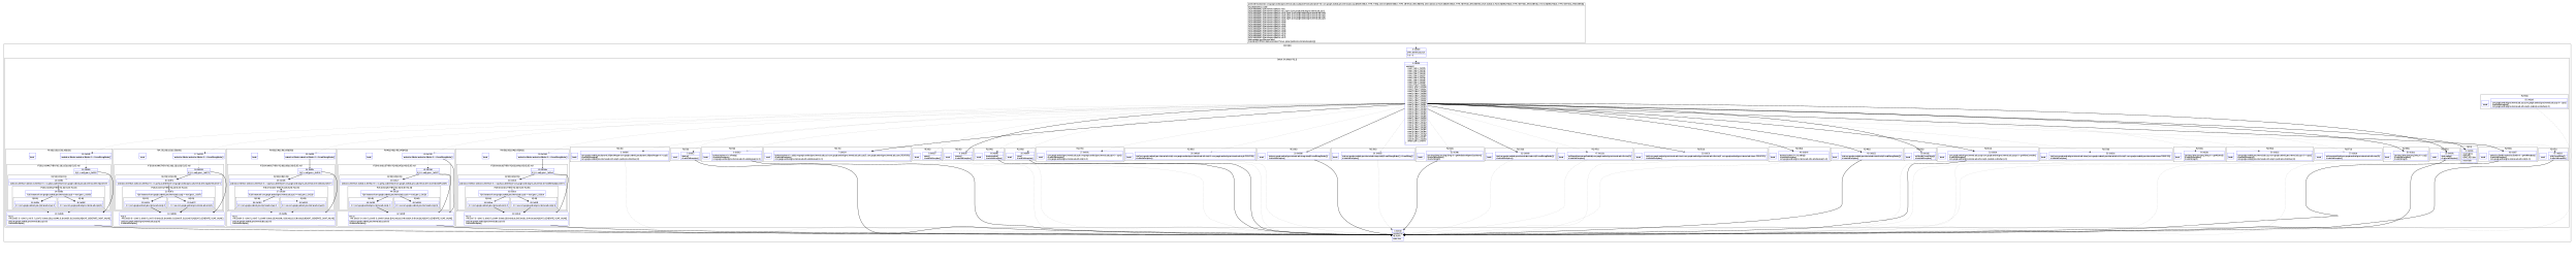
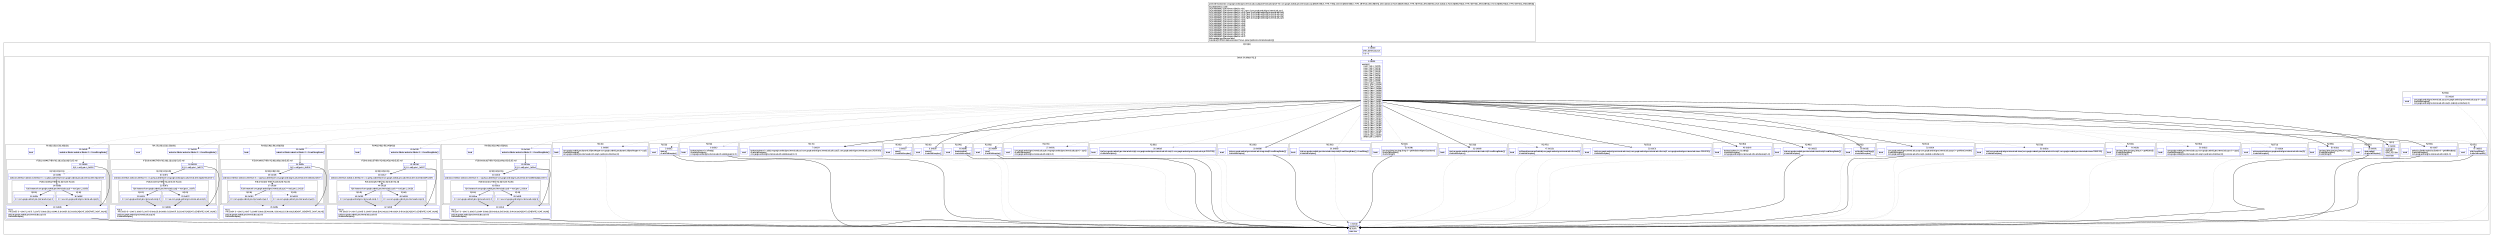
  digraph {
    fontname="Liberation Sans"
    node [color=blue fontname="Liberation Sans" shape=record]
    edge [arrowhead=dot fontname="Liberation Sans" style=dotted]
    n1 [label="{3\:\ 0x0006|com.google.android.gms.dynamic.IObjectWrapper com.google.android.gms.dynamic.IObjectWrapper r0 = zzpl()\lr6.writeNoException()\lcom.google.android.gms.internal.ads.zzfo.zza(r6, (android.os.IInterface) r0)\l}"]
    n2 [label="{|break\l}"]
    n3 [label="{5\:\ 0x0012|destroy()\lr6.writeNoException()\l}"]
    n4 [label="{|break\l}"]
    n5 [label="{6\:\ 0x0019|boolean boolean r0 = isReady()\lr6.writeNoException()\lcom.google.android.gms.internal.ads.zzfo.writeBoolean(r6, r0)\l}"]
    n6 [label="{|break\l}"]
    n7 [label="{7\:\ 0x0024|boolean boolean r0 = zzb((com.google.android.gms.internal.ads.zzxx) com.google.android.gms.internal.ads.zzfo.zza(r5, com.google.android.gms.internal.ads.zzxx.CREATOR))\lr6.writeNoException()\lcom.google.android.gms.internal.ads.zzfo.writeBoolean(r6, r0)\l}"]
    n8 [label="{|break\l}"]
    n9 [label="{8\:\ 0x0037|pause()\lr6.writeNoException()\l}"]
    n10 [label="{|break\l}"]
    n11 [label="{9\:\ 0x003e|resume()\lr6.writeNoException()\l}"]
    n12 [label="{|break\l}"]
    n13 [label="{15\:\ 0x005c|r0 = (com.google.android.gms.internal.ads.zzyx) r0\l}"]
    n14 [label="{16\:\ 0x005f|r0 = new com.google.android.gms.internal.ads.zzyz(r1)\l}"]
    n15 [label="{14\:\ 0x005a|if ((r0 instanceof com.google.android.gms.internal.ads.zzyx) == true) goto L_0x005c\l}"]
    n16 [label="{13\:\ 0x0052|android.os.IInterface android.os.IInterface r0 = r1.queryLocalInterface(\"com.google.android.gms.ads.internal.client.IAdListener\")\l}"]
    n17 [label="{11\:\ 0x0049|if (r1 != null) goto L_0x0052\l}"]
    n18 [label="{10\:\ 0x0045|android.os.IBinder android.os.IBinder r1 = r5.readStrongBinder()\l}"]
    n19 [label="{12\:\ 0x004b|PHI: r0 \l  PHI: (r0v55 ?) = (r0v0 ?), (r0v71 ?), (r0v72 ?) binds: [B:11:0x0049, B:16:0x005f, B:15:0x005c] A[DONT_GENERATE, DONT_INLINE]\l|zzb((com.google.android.gms.internal.ads.zzyx) r0)\lr6.writeNoException()\l}"]
    n20 [label="{|break\l}"]
    n21 [label="{22\:\ 0x007c|r0 = (com.google.android.gms.internal.ads.zzzq) r0\l}"]
    n22 [label="{23\:\ 0x007f|r0 = new com.google.android.gms.internal.ads.zzzs(r1)\l}"]
    n23 [label="{21\:\ 0x007a|if ((r0 instanceof com.google.android.gms.internal.ads.zzzq) == true) goto L_0x007c\l}"]
    n24 [label="{20\:\ 0x0072|android.os.IInterface android.os.IInterface r0 = r1.queryLocalInterface(\"com.google.android.gms.ads.internal.client.IAppEventListener\")\l}"]
    n25 [label="{18\:\ 0x0069|if (r1 != null) goto L_0x0072\l}"]
    n26 [label="{17\:\ 0x0065|android.os.IBinder android.os.IBinder r1 = r5.readStrongBinder()\l}"]
    n27 [label="{19\:\ 0x006b|PHI: r0 \l  PHI: (r0v50 ?) = (r0v0 ?), (r0v69 ?), (r0v70 ?) binds: [B:18:0x0069, B:23:0x007f, B:22:0x007c] A[DONT_GENERATE, DONT_INLINE]\l|zza((com.google.android.gms.internal.ads.zzzq) r0)\lr6.writeNoException()\l}"]
    n28 [label="{|break\l}"]
    n29 [label="{24\:\ 0x0085|showInterstitial()\lr6.writeNoException()\l}"]
    n30 [label="{|break\l}"]
    n31 [label="{25\:\ 0x008c|stopLoading()\lr6.writeNoException()\l}"]
    n32 [label="{|break\l}"]
    n33 [label="{26\:\ 0x0094|zzpm()\lr6.writeNoException()\l}"]
    n34 [label="{|break\l}"]
    n35 [label="{27\:\ 0x009c|com.google.android.gms.internal.ads.zzyb com.google.android.gms.internal.ads.zzyb r0 = zzpn()\lr6.writeNoException()\lcom.google.android.gms.internal.ads.zzfo.zzb(r6, r0)\l}"]
    n36 [label="{|break\l}"]
    n37 [label="{28\:\ 0x00a8|zza((com.google.android.gms.internal.ads.zzyb) com.google.android.gms.internal.ads.zzfo.zza(r5, com.google.android.gms.internal.ads.zzyb.CREATOR))\lr6.writeNoException()\l}"]
    n38 [label="{|break\l}"]
    n39 [label="{29\:\ 0x00b8|zza(com.google.android.gms.internal.ads.zzaqp.zzad(r5.readStrongBinder()))\lr6.writeNoException()\l}"]
    n40 [label="{|break\l}"]
    n41 [label="{30\:\ 0x00c8|zza(com.google.android.gms.internal.ads.zzaqv.zzaf(r5.readStrongBinder()), r5.readString())\lr6.writeNoException()\l}"]
    n42 [label="{|break\l}"]
    n43 [label="{31\:\ 0x00dc|java.lang.String java.lang.String r0 = getMediationAdapterClassName()\lr6.writeNoException()\lr6.writeString(r0)\l}"]
    n44 [label="{|break\l}"]
    n45 [label="{32\:\ 0x00e8|zza(com.google.android.gms.internal.ads.zzado.zzi(r5.readStrongBinder()))\lr6.writeNoException()\l}"]
    n46 [label="{|break\l}"]
    n47 [label="{38\:\ 0x0110|r0 = (com.google.android.gms.internal.ads.zzyu) r0\l}"]
    n48 [label="{39\:\ 0x0113|r0 = new com.google.android.gms.internal.ads.zzyw(r1)\l}"]
    n49 [label="{37\:\ 0x010e|if ((r0 instanceof com.google.android.gms.internal.ads.zzyu) == true) goto L_0x0110\l}"]
    n50 [label="{36\:\ 0x0106|android.os.IInterface android.os.IInterface r0 = r1.queryLocalInterface(\"com.google.android.gms.ads.internal.client.IAdClickListener\")\l}"]
    n51 [label="{34\:\ 0x00fc|if (r1 != null) goto L_0x0106\l}"]
    n52 [label="{33\:\ 0x00f8|android.os.IBinder android.os.IBinder r1 = r5.readStrongBinder()\l}"]
    n53 [label="{35\:\ 0x00fe|PHI: r0 \l  PHI: (r0v34 ?) = (r0v0 ?), (r0v67 ?), (r0v68 ?) binds: [B:34:0x00fc, B:39:0x0113, B:38:0x0110] A[DONT_GENERATE, DONT_INLINE]\l|zza((com.google.android.gms.internal.ads.zzyu) r0)\lr6.writeNoException()\l}"]
    n54 [label="{|break\l}"]
    n55 [label="{45\:\ 0x0131|r0 = (com.google.android.gms.internal.ads.zzzw) r0\l}"]
    n56 [label="{46\:\ 0x0134|r0 = new com.google.android.gms.internal.ads.zzzy(r1)\l}"]
    n57 [label="{44\:\ 0x012f|if ((r0 instanceof com.google.android.gms.internal.ads.zzzw) == true) goto L_0x0131\l}"]
    n58 [label="{43\:\ 0x0127|android.os.IInterface android.os.IInterface r0 = r1.queryLocalInterface(\"com.google.android.gms.ads.internal.client.ICorrelationIdProvider\")\l}"]
    n59 [label="{41\:\ 0x011d|if (r1 != null) goto L_0x0127\l}"]
    n60 [label="{40\:\ 0x0119|android.os.IBinder android.os.IBinder r1 = r5.readStrongBinder()\l}"]
    n61 [label="{42\:\ 0x011f|PHI: r0 \l  PHI: (r0v29 ?) = (r0v0 ?), (r0v65 ?), (r0v66 ?) binds: [B:41:0x011d, B:46:0x0134, B:45:0x0131] A[DONT_GENERATE, DONT_INLINE]\l|zzb((com.google.android.gms.internal.ads.zzzw) r0)\lr6.writeNoException()\l}"]
    n62 [label="{|break\l}"]
    n63 [label="{47\:\ 0x013a|setManualImpressionsEnabled(com.google.android.gms.internal.ads.zzfo.zza(r5))\lr6.writeNoException()\l}"]
    n64 [label="{|break\l}"]
    n65 [label="{52\:\ 0x017a|zza((com.google.android.gms.internal.ads.zzacc) com.google.android.gms.internal.ads.zzfo.zza(r5, com.google.android.gms.internal.ads.zzacc.CREATOR))\lr6.writeNoException()\l}"]
    n66 [label="{|break\l}"]
    n67 [label="{48\:\ 0x0146|boolean boolean r0 = isLoading()\lr6.writeNoException()\lcom.google.android.gms.internal.ads.zzfo.writeBoolean(r6, r0)\l}"]
    n68 [label="{|break\l}"]
    n69 [label="{49\:\ 0x0152|zza(com.google.android.gms.internal.ads.zzatd.zzah(r5.readStrongBinder()))\lr6.writeNoException()\l}"]
    n70 [label="{|break\l}"]
    n71 [label="{50\:\ 0x0162|setUserId(r5.readString())\lr6.writeNoException()\l}"]
    n72 [label="{|break\l}"]
    n73 [label="{51\:\ 0x016e|com.google.android.gms.internal.ads.zzaap com.google.android.gms.internal.ads.zzaap r0 = getVideoController()\lr6.writeNoException()\lcom.google.android.gms.internal.ads.zzfo.zza(r6, (android.os.IInterface) r0)\l}"]
    n74 [label="{|break\l}"]
    n75 [label="{53\:\ 0x018a|zza((com.google.android.gms.internal.ads.zzaav) com.google.android.gms.internal.ads.zzfo.zza(r5, com.google.android.gms.internal.ads.zzaav.CREATOR))\lr6.writeNoException()\l}"]
    n76 [label="{|break\l}"]
    n77 [label="{54\:\ 0x019a|java.lang.String java.lang.String r0 = getAdUnitId()\lr6.writeNoException()\lr6.writeString(r0)\l}"]
    n78 [label="{|break\l}"]
    n79 [label="{55\:\ 0x01a6|com.google.android.gms.internal.ads.zzzq com.google.android.gms.internal.ads.zzzq r0 = zzpo()\lr6.writeNoException()\lcom.google.android.gms.internal.ads.zzfo.zza(r6, (android.os.IInterface) r0)\l}"]
    n80 [label="{|break\l}"]
    n81 [label="{56\:\ 0x01b2|com.google.android.gms.internal.ads.zzyx com.google.android.gms.internal.ads.zzyx r0 = zzpp()\lr6.writeNoException()\lcom.google.android.gms.internal.ads.zzfo.zza(r6, (android.os.IInterface) r0)\l}"]
    n82 [label="{|break\l}"]
    n83 [label="{57\:\ 0x01be|setImmersiveMode(com.google.android.gms.internal.ads.zzfo.zza(r5))\lr6.writeNoException()\l}"]
    n84 [label="{|break\l}"]
    n85 [label="{58\:\ 0x01ca|java.lang.String java.lang.String r0 = zzpj()\lr6.writeNoException()\lr6.writeString(r0)\l}"]
    n86 [label="{|break\l}"]
    n87 [label="{64\:\ 0x01ee|r0 = (com.google.android.gms.internal.ads.zzzn) r0\l}"]
    n88 [label="{65\:\ 0x01f1|r0 = new com.google.android.gms.internal.ads.zzzp(r1)\l}"]
    n89 [label="{63\:\ 0x01ec|if ((r0 instanceof com.google.android.gms.internal.ads.zzzn) == true) goto L_0x01ee\l}"]
    n90 [label="{62\:\ 0x01e4|android.os.IInterface android.os.IInterface r0 = r1.queryLocalInterface(\"com.google.android.gms.ads.internal.client.IAdMetadataListener\")\l}"]
    n91 [label="{60\:\ 0x01da|if (r1 != null) goto L_0x01e4\l}"]
    n92 [label="{59\:\ 0x01d6|android.os.IBinder android.os.IBinder r1 = r5.readStrongBinder()\l}"]
    n93 [label="{61\:\ 0x01dc|PHI: r0 \l  PHI: (r0v7 ?) = (r0v0 ?), (r0v63 ?), (r0v64 ?) binds: [B:60:0x01da, B:65:0x01f1, B:64:0x01ee] A[DONT_GENERATE, DONT_INLINE]\l|zza((com.google.android.gms.internal.ads.zzzn) r0)\lr6.writeNoException()\l}"]
    n94 [label="{|break\l}"]
    n95 [label="{2\:\ 0x0004|SYNTHETIC\lRETURN\lORIG_RETURN\l|return false\l}"]
    n96 [label="{66\:\ 0x01f7|android.os.Bundle android.os.Bundle r0 = getAdMetadata()\lr6.writeNoException()\lcom.google.android.gms.internal.ads.zzfo.zzb(r6, r0)\l}"]
    n97 [label="{|break\l}"]
    n98 [label="{67\:\ 0x0203|zzbt(r5.readString())\lr6.writeNoException()\l}"]
    n99 [label="{|break\l}"]
    n100 [label="{1\:\ 0x0001|switch(r4) \{\l    case 1: goto L_0x0006;\l    case 2: goto L_0x0012;\l    case 3: goto L_0x0019;\l    case 4: goto L_0x0024;\l    case 5: goto L_0x0037;\l    case 6: goto L_0x003e;\l    case 7: goto L_0x0045;\l    case 8: goto L_0x0065;\l    case 9: goto L_0x0085;\l    case 10: goto L_0x008c;\l    case 11: goto L_0x0094;\l    case 12: goto L_0x009c;\l    case 13: goto L_0x00a8;\l    case 14: goto L_0x00b8;\l    case 15: goto L_0x00c8;\l    case 16: goto L_0x0004;\l    case 17: goto L_0x0004;\l    case 18: goto L_0x00dc;\l    case 19: goto L_0x00e8;\l    case 20: goto L_0x00f8;\l    case 21: goto L_0x0119;\l    case 22: goto L_0x013a;\l    case 23: goto L_0x0146;\l    case 24: goto L_0x0152;\l    case 25: goto L_0x0162;\l    case 26: goto L_0x016e;\l    case 27: goto L_0x0004;\l    case 28: goto L_0x0004;\l    case 29: goto L_0x017a;\l    case 30: goto L_0x018a;\l    case 31: goto L_0x019a;\l    case 32: goto L_0x01a6;\l    case 33: goto L_0x01b2;\l    case 34: goto L_0x01be;\l    case 35: goto L_0x01ca;\l    case 36: goto L_0x01d6;\l    case 37: goto L_0x01f7;\l    case 38: goto L_0x0203;\l    default: goto L_0x0004;\l\}\l}"]
    n101 [label="{0\:\ 0x0000|MTH_ENTER_BLOCK\l|? r0 = 0\l}"]
    n102 [label="{4\:\ 0x0010|SYNTHETIC\lRETURN\l|return true\l}"]
    n103 [label="{protected final boolean com.google.android.gms.internal.ads.zzzj.dispatchTransaction((r3v0 'this' com.google.android.gms.internal.ads.zzzj A[IMMUTABLE_TYPE, THIS]), (r4v0 int A[IMMUTABLE_TYPE, METHOD_ARGUMENT]), (r5v0 android.os.Parcel A[IMMUTABLE_TYPE, METHOD_ARGUMENT]), (r6v0 android.os.Parcel A[IMMUTABLE_TYPE, METHOD_ARGUMENT]), (r7v0 int A[IMMUTABLE_TYPE, METHOD_ARGUMENT]))  | INCONSISTENT_CODE\lJADX WARNING: type inference failed for: r0v0\lJADX WARNING: type inference failed for: r0v7, types: [com.google.android.gms.internal.ads.zzzn]\lJADX WARNING: type inference failed for: r0v29, types: [com.google.android.gms.internal.ads.zzzw]\lJADX WARNING: type inference failed for: r0v34, types: [com.google.android.gms.internal.ads.zzyu]\lJADX WARNING: type inference failed for: r0v50, types: [com.google.android.gms.internal.ads.zzzq]\lJADX WARNING: type inference failed for: r0v55, types: [com.google.android.gms.internal.ads.zzyx]\lJADX WARNING: type inference failed for: r0v63\lJADX WARNING: type inference failed for: r0v64\lJADX WARNING: type inference failed for: r0v65\lJADX WARNING: type inference failed for: r0v66\lJADX WARNING: type inference failed for: r0v67\lJADX WARNING: type inference failed for: r0v68\lJADX WARNING: type inference failed for: r0v69\lJADX WARNING: type inference failed for: r0v70\lJADX WARNING: type inference failed for: r0v71\lJADX WARNING: type inference failed for: r0v72\lMulti\-variable type inference failed\lAnnotation[SYSTEM, dalvik.annotation.Throws, \{value=[android.os.RemoteException]\}]\l}" color=""]
    subgraph cluster_1 {
      label="R(3:0|1|4)"
      n101
      n102
      subgraph cluster_2 {
        label="Switch: 34, default: R(1:2)"
        n100
        subgraph cluster_3 {
          label="R(2:3|1)"
          n1
          n2
        }
        subgraph cluster_4 {
          label="R(2:5|1)"
          n3
          n4
        }
        subgraph cluster_5 {
          label="R(2:6|1)"
          n5
          n6
        }
        subgraph cluster_6 {
          label="R(2:7|1)"
          n7
          n8
        }
        subgraph cluster_7 {
          label="R(2:8|1)"
          n9
          n10
        }
        subgraph cluster_8 {
          label="R(2:9|1)"
          n11
          n12
        }
        subgraph cluster_9 {
          label="R(4:10|(2:13|(1:15)(1:16))|12|1)"
          n18
          n19
          n20
          subgraph cluster_10 {
            label="IF [B:11:0x0049] THEN: R(2:13|(1:15)(1:16)) ELSE: null"
            n17
            subgraph cluster_11 {
              label="R(2:13|(1:15)(1:16))"
              n16
              subgraph cluster_12 {
                label="IF [B:14:0x005a] THEN: R(1:15) ELSE: R(1:16)"
                n15
                subgraph cluster_13 {
                  label="R(1:95)"
                  n13
                }
                subgraph cluster_14 {
                  label="R(1:16)"
                  n14
                }
              }
            }
          }
        }
        subgraph cluster_15 {
          label="R(4:17|(2:20|(1:22)(1:23))|19|1)"
          n26
          n27
          n28
          subgraph cluster_16 {
            label="IF [B:18:0x0069] THEN: R(2:20|(1:22)(1:23)) ELSE: null"
            n25
            subgraph cluster_17 {
              label="R(2:20|(1:22)(1:23))"
              n24
              subgraph cluster_18 {
                label="IF [B:21:0x007a] THEN: R(1:22) ELSE: R(1:23)"
                n23
                subgraph cluster_19 {
                  label="R(1:22)"
                  n21
                }
                subgraph cluster_20 {
                  label="R(1:23)"
                  n22
                }
              }
            }
          }
        }
        subgraph cluster_21 {
          label="R(2:24|1)"
          n29
          n30
        }
        subgraph cluster_22 {
          label="R(2:25|1)"
          n31
          n32
        }
        subgraph cluster_23 {
          label="R(2:26|1)"
          n33
          n34
        }
        subgraph cluster_24 {
          label="R(2:27|1)"
          n35
          n36
        }
        subgraph cluster_25 {
          label="R(2:28|1)"
          n37
          n38
        }
        subgraph cluster_26 {
          label="R(2:29|1)"
          n39
          n40
        }
        subgraph cluster_27 {
          label="R(2:30|1)"
          n41
          n42
        }
        subgraph cluster_28 {
          label="R(2:31|1)"
          n43
          n44
        }
        subgraph cluster_29 {
          label="R(2:32|1)"
          n45
          n46
        }
        subgraph cluster_30 {
          label="R(4:33|(2:36|(1:38)(1:39))|35|1)"
          n52
          n53
          n54
          subgraph cluster_31 {
            label="IF [B:34:0x00fc] THEN: R(2:36|(1:38)(1:39)) ELSE: null"
            n51
            subgraph cluster_32 {
              label="R(2:36|(1:38)(1:39))"
              n50
              subgraph cluster_33 {
                label="IF [B:37:0x010e] THEN: R(1:38) ELSE: R(1:39)"
                n49
                subgraph cluster_34 {
                  label="R(1:38)"
                  n47
                }
                subgraph cluster_35 {
                  label="R(1:39)"
                  n48
                }
              }
            }
          }
        }
        subgraph cluster_36 {
          label="R(4:40|(2:43|(1:45)(1:46))|42|1)"
          n60
          n61
          n62
          subgraph cluster_37 {
            label="IF [B:41:0x011d] THEN: R(2:43|(1:45)(1:46)) ELSE: null"
            n59
            subgraph cluster_38 {
              label="R(2:43|(1:45)(1:46))"
              n58
              subgraph cluster_39 {
                label="IF [B:44:0x012f] THEN: R(1:45) ELSE: R(1:46)"
                n57
                subgraph cluster_40 {
                  label="R(1:45)"
                  n55
                }
                subgraph cluster_41 {
                  label="R(1:46)"
                  n56
                }
              }
            }
          }
        }
        subgraph cluster_42 {
          label="R(2:47|1)"
          n63
          n64
        }
        subgraph cluster_43 {
          label="R(2:52|1)"
          n65
          n66
        }
        subgraph cluster_44 {
          label="R(2:48|1)"
          n67
          n68
        }
        subgraph cluster_45 {
          label="R(2:49|1)"
          n69
          n70
        }
        subgraph cluster_46 {
          label="R(2:50|1)"
          n71
          n72
        }
        subgraph cluster_47 {
          label="R(2:51|1)"
          n73
          n74
        }
        subgraph cluster_48 {
          label="R(2:53|1)"
          n75
          n76
        }
        subgraph cluster_49 {
          label="R(2:54|1)"
          n77
          n78
        }
        subgraph cluster_50 {
          label="R(2:55|1)"
          n79
          n80
        }
        subgraph cluster_51 {
          label="R(2:56|1)"
          n81
          n82
        }
        subgraph cluster_52 {
          label="R(2:57|1)"
          n83
          n84
        }
        subgraph cluster_53 {
          label="R(2:58|1)"
          n85
          n86
        }
        subgraph cluster_54 {
          label="R(4:59|(2:62|(1:64)(1:65))|61|1)"
          n92
          n93
          n94
          subgraph cluster_55 {
            label="IF [B:60:0x01da] THEN: R(2:62|(1:64)(1:65)) ELSE: null"
            n91
            subgraph cluster_56 {
              label="R(2:62|(1:64)(1:65))"
              n90
              subgraph cluster_57 {
                label="IF [B:63:0x01ec] THEN: R(1:64) ELSE: R(1:65)"
                n89
                subgraph cluster_58 {
                  label="R(1:64)"
                  n87
                }
                subgraph cluster_59 {
                  label="R(1:65)"
                  n88
                }
              }
            }
          }
        }
        subgraph cluster_60 {
          label="R(1:2)"
          n95
        }
        subgraph cluster_61 {
          label="R(2:66|1)"
          n96
          n97
        }
        subgraph cluster_62 {
          label="R(2:67|1)"
          n98
          n99
        }
      }
    }
    n1 -> n102
    n3 -> n102 [style=bold]
    n5 -> n102 [style=bold]
    n7 -> n102
    n9 -> n102 [arrowhead=diamond]
    n11 -> n102 [arrowhead=odot]
    n13 -> n19 [arrowhead=diamond]
    n14 -> n19
    n15 -> n13 [arrowhead=diamond style=bold]
    n15 -> n14 [arrowhead=diamond style=bold]
    n16 -> n15 [arrowhead=odot style=bold]
    n17 -> n16 [arrowhead=odot]
    n17 -> n19 [arrowhead=diamond style=bold]
    n18 -> n17 [arrowhead=diamond]
    n19 -> n102 [style=bold]
    n21 -> n27 [style=bold]
    n22 -> n27 [arrowhead=diamond style=bold]
    n23 -> n21 [style=bold]
    n23 -> n22 [arrowhead=diamond style=bold]
    n24 -> n23 [arrowhead=odot style=bold]
    n25 -> n24 [arrowhead=diamond style=bold]
    n25 -> n27 [style=bold]
    n26 -> n25 [arrowhead=odot]
    n27 -> n102
    n29 -> n102 [arrowhead=diamond style=bold]
    n33 -> n102 [style=bold]
    n35 -> n102
    n37 -> n102 [arrowhead=diamond]
    n39 -> n102 [arrowhead=odot style=bold]
    n41 -> n102 [arrowhead=diamond]
    n43 -> n102 [style=bold]
    n45 -> n102
    n47 -> n53
    n48 -> n53 [arrowhead=diamond]
    n49 -> n47 [arrowhead=odot style=bold]
    n49 -> n48
    n50 -> n49 [arrowhead=diamond]
    n51 -> n50 [arrowhead=diamond style=bold]
    n51 -> n53 [arrowhead=odot style=bold]
    n52 -> n51 [arrowhead=odot style=bold]
    n53 -> n102 [arrowhead=odot]
    n55 -> n61 [style=bold]
-   n60 -> n61 [arrowhead=odot style=bold]
+   n56 -> n61 [arrowhead=odot style=bold]
    n57 -> n55 [arrowhead=diamond style=bold]
    n57 -> n56 [arrowhead=diamond style=bold]
    n58 -> n57 [arrowhead=diamond]
    n59 -> n58 [style=bold]
    n59 -> n61 [arrowhead=odot style=bold]
    n60 -> n59
    n61 -> n102 [arrowhead=diamond style=bold]
    n63 -> n102 [arrowhead=diamond]
    n65 -> n102 [arrowhead=odot]
    n67 -> n102 [arrowhead=diamond]
    n69 -> n102 [arrowhead=odot style=bold]
    n71 -> n102
    n73 -> n102 [arrowhead=odot style=bold]
    n75 -> n102 [arrowhead=odot]
    n77 -> n102
    n79 -> n102 [arrowhead=odot]
    n81 -> n102
    n83 -> n102 [arrowhead=diamond]
    n85 -> n102 [arrowhead=odot]
    n87 -> n93 [style=bold]
    n88 -> n93 [style=bold]
    n89 -> n87 [arrowhead=odot style=bold]
    n89 -> n88 [style=bold]
    n90 -> n89 [arrowhead=odot]
    n91 -> n90 [style=bold]
    n91 -> n93 [arrowhead=odot style=bold]
    n92 -> n91 [arrowhead=odot style=bold]
    n93 -> n102 [style=bold]
    n96 -> n102 [arrowhead=diamond style=bold]
    n98 -> n102 [arrowhead=odot style=bold]
    n100 -> n1 [arrowhead=diamond]
    n100 -> n3
    n100 -> n5 [arrowhead=odot]
    n100 -> n7 [arrowhead=diamond style=bold]
    n100 -> n9 [arrowhead=odot]
    n100 -> n11 [arrowhead=odot style=bold]
    n100 -> n18
    n100 -> n26
    n100 -> n29
    n100 -> n31 [arrowhead=diamond style=bold]
    n100 -> n33
    n100 -> n35 [arrowhead=diamond]
    n100 -> n37 [arrowhead=odot]
    n100 -> n39 [arrowhead=odot style=bold]
    n100 -> n41 [arrowhead=odot]
    n100 -> n43 [arrowhead=odot]
    n100 -> n45 [style=bold]
    n100 -> n52 [arrowhead=odot]
    n100 -> n60 [arrowhead=odot]
    n100 -> n63 [arrowhead=diamond]
    n100 -> n65 [arrowhead=odot style=bold]
    n100 -> n67 [arrowhead=diamond style=bold]
    n100 -> n69 [style=bold]
    n100 -> n71 [arrowhead=odot style=bold]
    n100 -> n73 [style=bold]
    n100 -> n75
    n100 -> n77
    n100 -> n81
    n100 -> n83 [arrowhead=odot]
    n100 -> n85 [arrowhead=diamond style=bold]
    n100 -> n92 [arrowhead=odot]
    n100 -> n95 [arrowhead=diamond style=bold]
    n100 -> n96 [style=bold]
    n100 -> n98
    n101 -> n100
    n102 -> n31 [arrowhead=odot style=bold]
    n103 -> n101
  }
